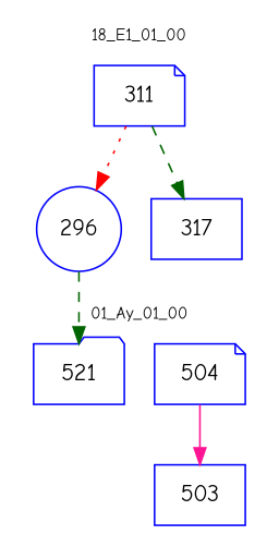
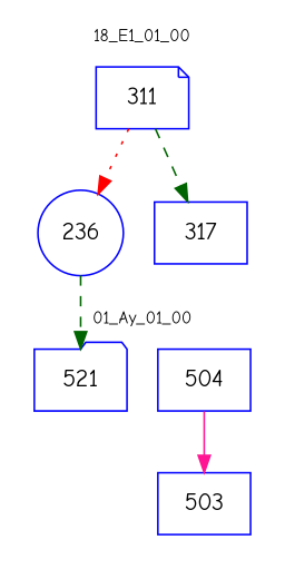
  digraph {
    fontname="Comic Neue"
    node [color=blue fontname="Comic Neue" shape=note]
    edge [color=darkgreen fontname="Comic Neue" style=dashed]
-   n1 [label=504]
+   n1 [label=504 shape=box]
    n2 [label=503 shape=box]
    n3 [label=521 shape=folder]
    n4 [label=311]
-   n5 [label=296 shape=circle]
+   n5 [label=236 shape=circle]
    n6 [label=317 shape=box]
    subgraph cluster_1 {
      color=white
      fontsize=10
      label="01_Ay_01_00"
      n1
      n2
      n3
    }
    subgraph cluster_2 {
      color=white
      fontsize=10
      label="18_E1_01_00"
      n4
      n5
      n6
    }
    n1 -> n2 [color=deeppink style=solid]
    n4 -> n5 [color=red style=dotted]
    n4 -> n6
    n5 -> n3
  }
